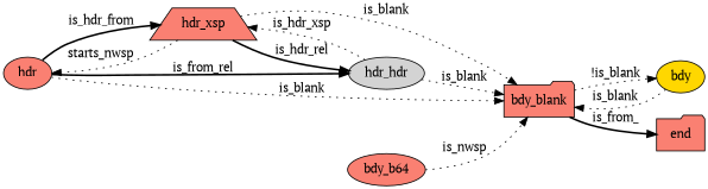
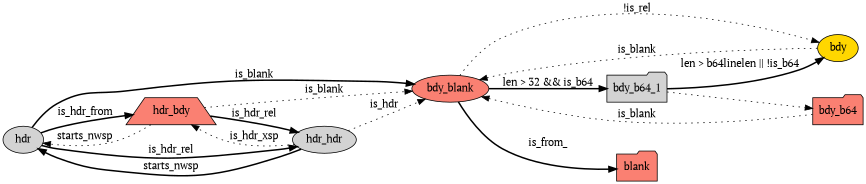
  digraph {
    fontname="PT Serif"
    rankdir=LR
    node [fillcolor=salmon fontname="PT Serif" shape=ellipse style=filled]
    edge [fontname="PT Serif" style=bold]
-   hdr
-   hdr_xsp [shape=trapezium]
+   hdr [fillcolor=lightgrey]
+   hdr_xsp [shape=trapezium label=hdr_bdy]
    n3 [fillcolor=lightgrey label=hdr_hdr]
-   bdy_blank [shape=folder]
+   bdy_blank
    bdy [fillcolor=gold]
-   end [shape=folder]
-   bdy_b64
+   bdy_b64_1 [fillcolor=lightgrey shape=folder]
+   end [shape=folder label=blank]
+   bdy_b64 [shape=folder]
    hdr -> hdr_xsp [label=is_hdr_from]
-   hdr -> n3 [label=is_from_rel]
-   hdr -> bdy_blank [label=is_blank style=dotted]
+   hdr -> n3 [label=is_hdr_rel]
+   hdr -> bdy_blank [label=is_blank]
    hdr_xsp -> hdr [label=starts_nwsp style=dotted]
    hdr_xsp -> n3 [label=is_hdr_rel]
    hdr_xsp -> bdy_blank [label=is_blank style=dotted]
+   n3 -> hdr [label=starts_nwsp]
    n3 -> hdr_xsp [label=is_hdr_xsp style=dotted]
-   n3 -> bdy_blank [label=is_blank style=dotted]
-   bdy_blank -> bdy [label="!is_blank" style=dotted]
+   n3 -> bdy_blank [label=is_hdr style=dotted]
+   bdy_blank -> bdy [label="!is_rel" style=dotted]
+   bdy_blank -> bdy_b64_1 [label="len > 32 && is_b64"]
    bdy_blank -> end [label=is_from_]
    bdy -> bdy_blank [label=is_blank style=dotted]
-   bdy_b64 -> bdy_blank [label=is_nwsp style=dotted]
+   bdy_b64_1 -> bdy [label="len > b64linelen || !is_b64"]
+   bdy_b64_1 -> bdy_b64 [style=dotted]
+   bdy_b64 -> bdy_blank [label=is_blank style=dotted]
  }
